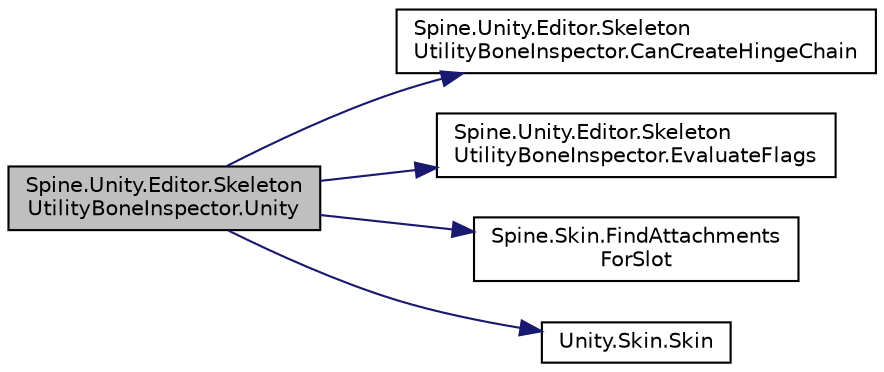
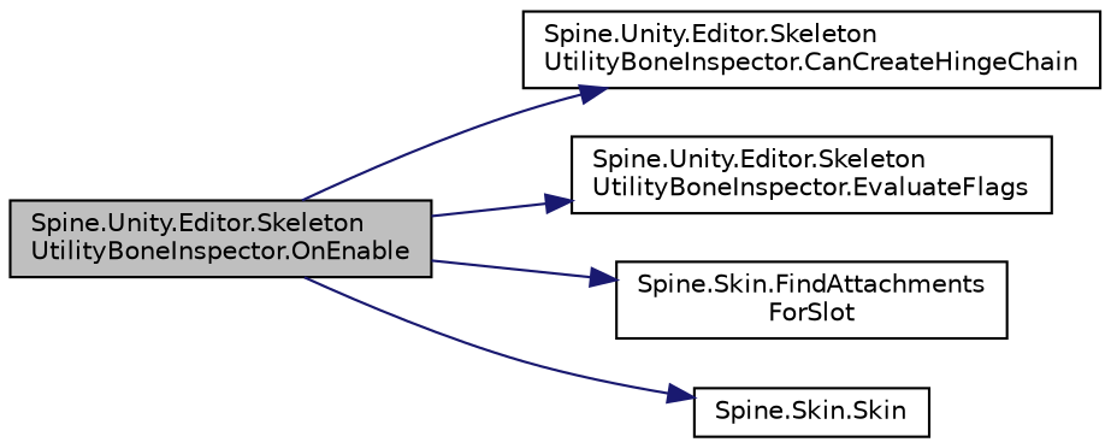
  digraph {
    rankdir=LR
    node [color=black fillcolor=white fontname=Helvetica fontsize=10 shape=record style=filled]
    edge [color=midnightblue fontname=Helvetica fontsize=10 labelfontname=Helvetica labelfontsize=10 style=solid]
-   n1 [fillcolor=grey75 fontcolor=black height=0.2 label="Spine.Unity.Editor.Skeleton\lUtilityBoneInspector.Unity" width=0.4]
+   n1 [fillcolor=grey75 fontcolor=black height=0.2 label="Spine.Unity.Editor.Skeleton\lUtilityBoneInspector.OnEnable" width=0.4]
    n2 [height=0.2 label="Spine.Unity.Editor.Skeleton\lUtilityBoneInspector.CanCreateHingeChain" width=0.4]
    n3 [height=0.2 label="Spine.Unity.Editor.Skeleton\lUtilityBoneInspector.EvaluateFlags" width=0.4]
    n4 [height=0.2 label="Spine.Skin.FindAttachments\lForSlot" width=0.4]
-   n5 [height=0.2 label="Unity.Skin.Skin" width=0.4]
+   n5 [height=0.2 label="Spine.Skin.Skin" width=0.4]
    n1 -> n2
    n1 -> n3
    n1 -> n4
    n1 -> n5
  }
